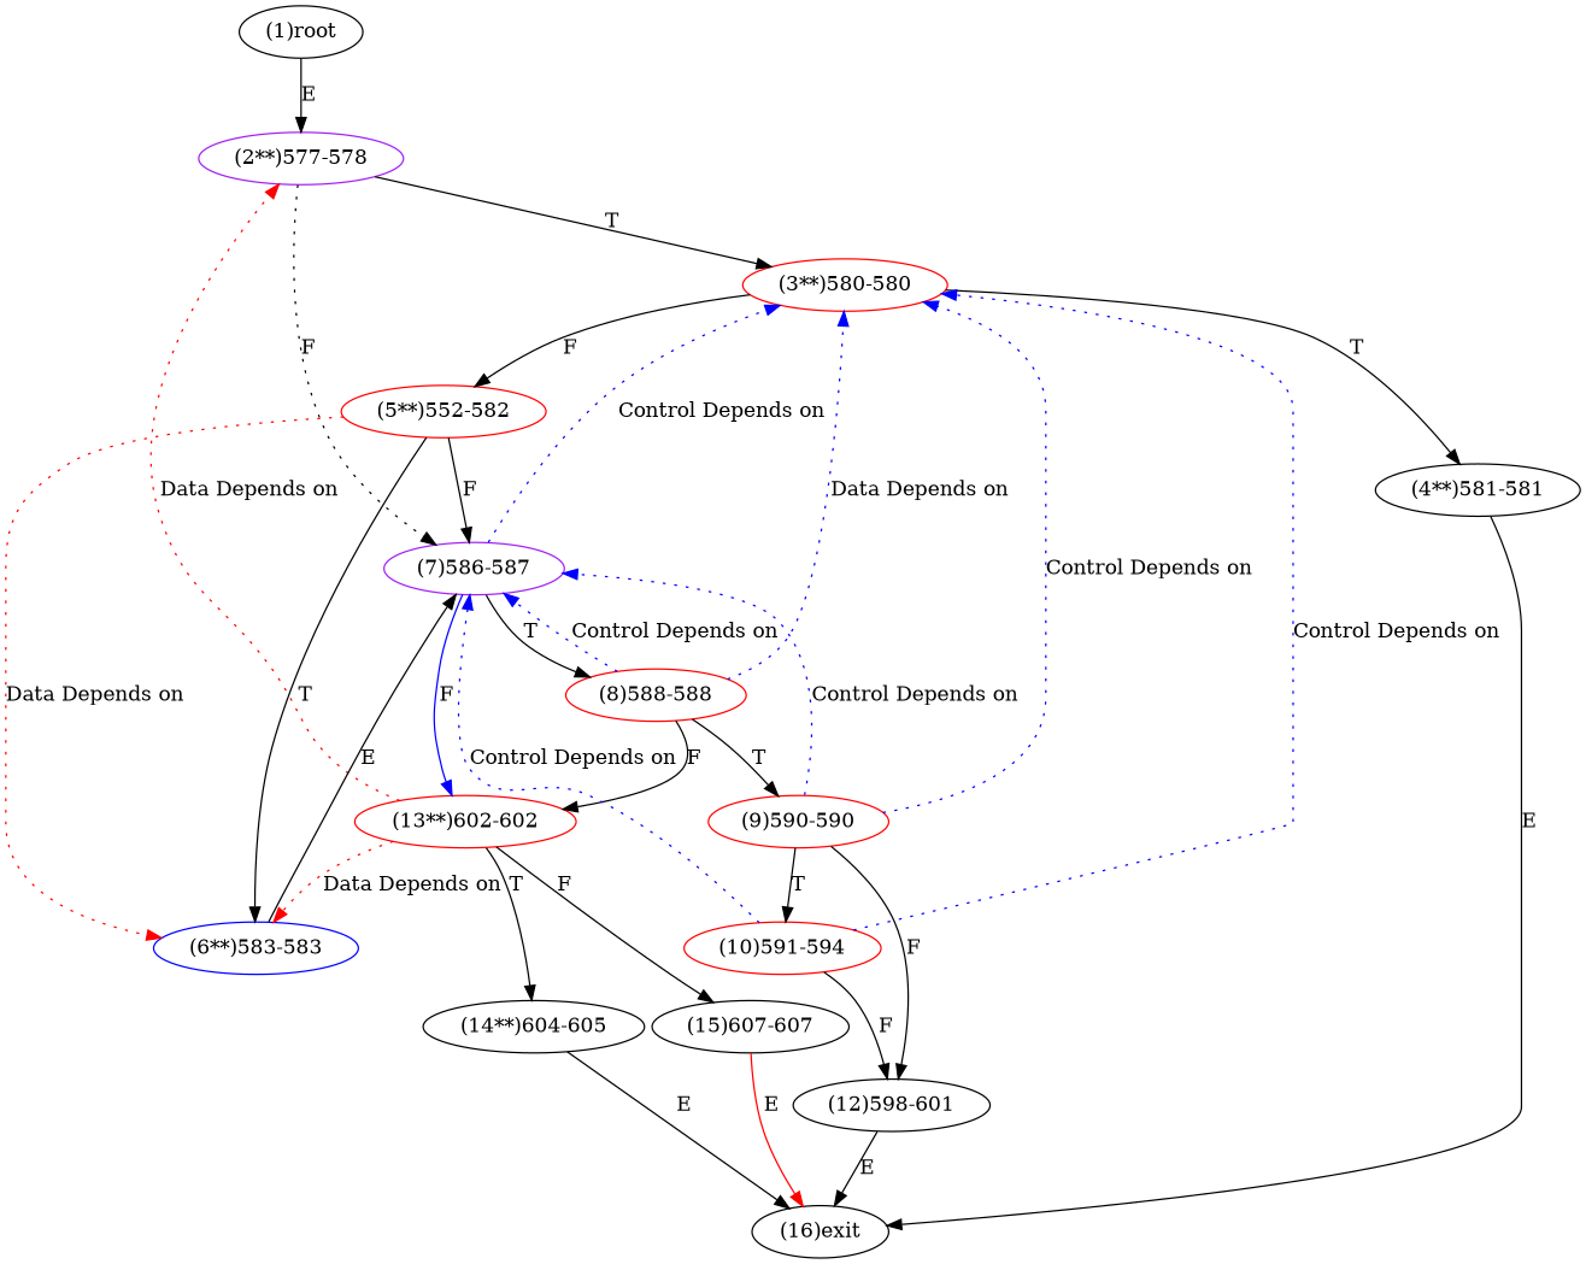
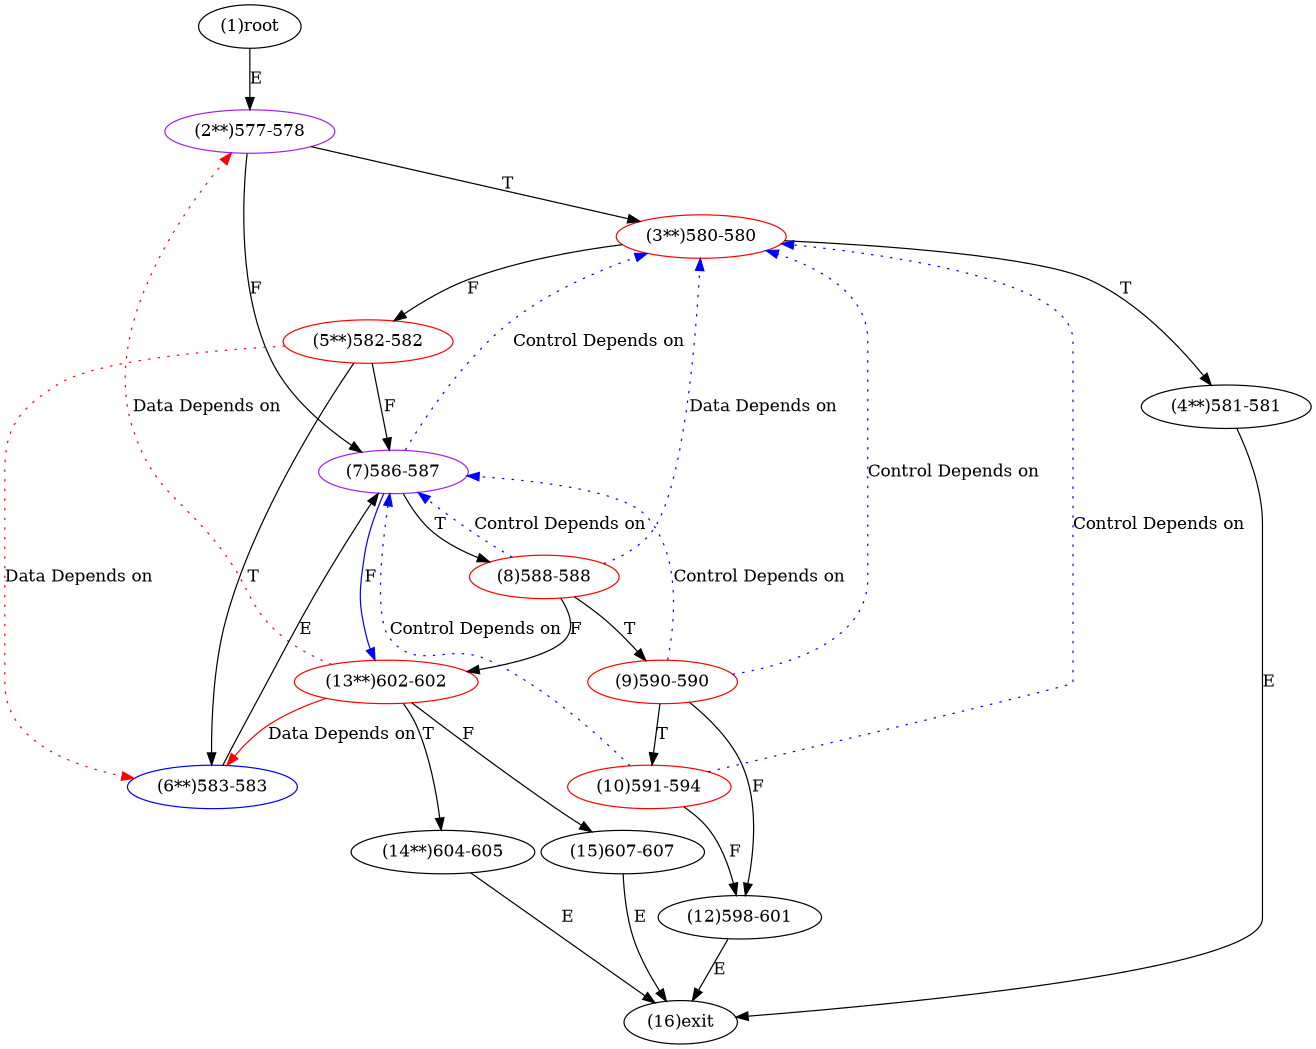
  digraph {
    n1 [label="(1)root"]
    n2 [color=purple label="(2**)577-578"]
    n3 [color=red label="(3**)580-580"]
    n4 [color=purple label="(7)586-587"]
    n5 [label="(4**)581-581"]
-   n6 [color=red label="(5**)552-582"]
+   n6 [color=red label="(5**)582-582"]
    n7 [color=red label="(8)588-588"]
    n8 [color=red label="(13**)602-602"]
    n9 [label="(16)exit"]
    n10 [color=blue label="(6**)583-583"]
    n11 [color=red label="(9)590-590"]
    n12 [label="(14**)604-605"]
    n13 [label="(15)607-607"]
    n14 [color=red label="(10)591-594"]
    n15 [label="(12)598-601"]
    n1 -> n2 [label=E]
    n2 -> n3 [label=T]
-   n2 -> n4 [label=F style=dotted]
+   n2 -> n4 [label=F]
    n3 -> n5 [label=T]
    n3 -> n6 [label=F]
    n4 -> n3 [color=blue label="Control Depends on" style=dotted]
    n4 -> n7 [label=T]
    n4 -> n8 [color=blue label=F]
    n5 -> n9 [label=E]
    n6 -> n4 [label=F]
    n6 -> n10 [label=T]
    n6 -> n10 [color=red label="Data Depends on" style=dotted]
    n7 -> n3 [color=blue label="Data Depends on" style=dotted]
    n7 -> n4 [color=blue label="Control Depends on" style=dotted]
    n7 -> n8 [label=F]
    n7 -> n11 [label=T]
    n8 -> n2 [color=red label="Data Depends on" style=dotted]
-   n8 -> n10 [color=red label="Data Depends on" style=dotted]
+   n8 -> n10 [color=red label="Data Depends on" style=solid]
    n8 -> n12 [label=T]
    n8 -> n13 [label=F]
    n10 -> n4 [label=E]
    n11 -> n3 [color=blue label="Control Depends on" style=dotted]
    n11 -> n4 [color=blue label="Control Depends on" style=dotted]
    n11 -> n14 [label=T]
    n11 -> n15 [label=F]
    n12 -> n9 [label=E]
-   n13 -> n9 [label=E color=red]
+   n13 -> n9 [label=E]
    n14 -> n3 [color=blue label="Control Depends on" style=dotted]
    n14 -> n4 [color=blue label="Control Depends on" style=dotted]
    n14 -> n15 [label=F]
    n15 -> n9 [label=E]
  }
